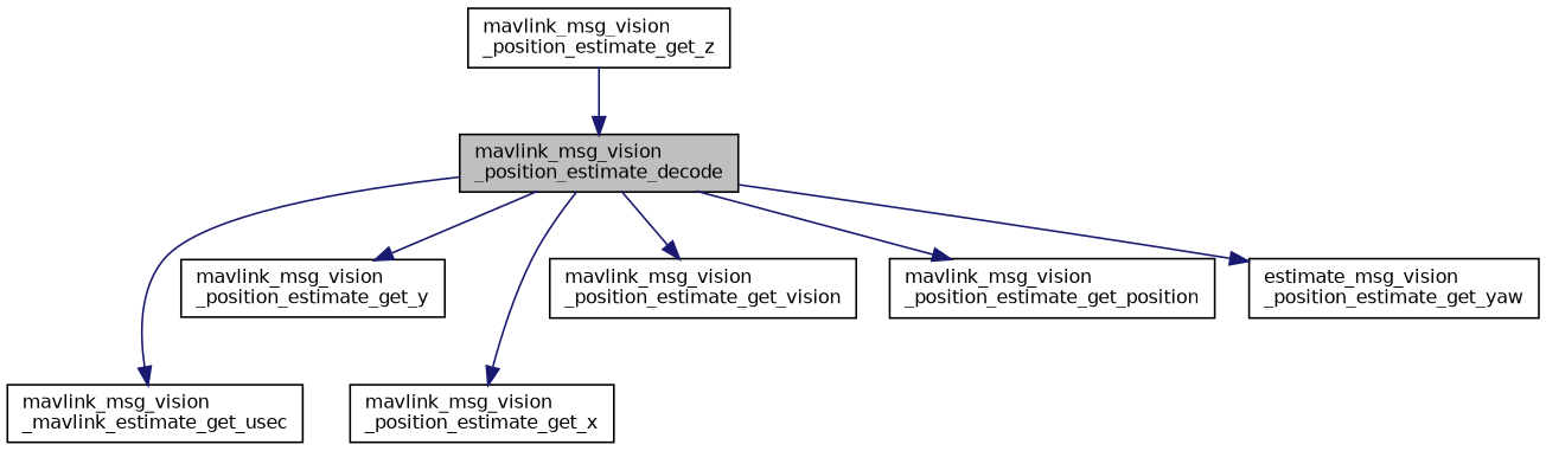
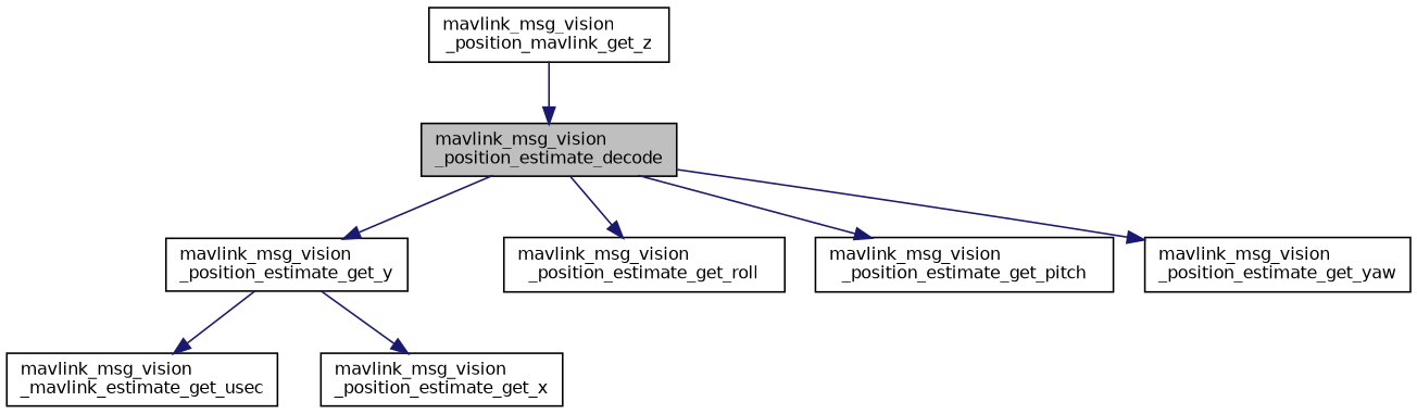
  digraph {
    rankdir=TB
    node [color=black fillcolor=white fontname=Helvetica fontsize=10 shape=record style=filled]
    edge [color=midnightblue fontname=Helvetica fontsize=10 labelfontname=Helvetica labelfontsize=10 style=solid]
    n1 [fillcolor=grey75 fontcolor=black height=0.2 label="mavlink_msg_vision\l_position_estimate_decode" width=0.4]
    n2 [height=0.2 label="mavlink_msg_vision\l_mavlink_estimate_get_usec" width=0.4]
    n3 [height=0.2 label="mavlink_msg_vision\l_position_estimate_get_x" width=0.4]
    n4 [height=0.2 label="mavlink_msg_vision\l_position_estimate_get_y" width=0.4]
-   n5 [height=0.2 label="mavlink_msg_vision\l_position_estimate_get_vision" width=0.4]
-   n6 [height=0.2 label="mavlink_msg_vision\l_position_estimate_get_position" width=0.4]
-   n7 [height=0.2 label="estimate_msg_vision\l_position_estimate_get_yaw" width=0.4]
-   n8 [height=0.2 label="mavlink_msg_vision\l_position_estimate_get_z" width=0.4]
-   n1 -> n2
-   n1 -> n3
+   n5 [height=0.2 label="mavlink_msg_vision\l_position_estimate_get_roll" width=0.4]
+   n6 [height=0.2 label="mavlink_msg_vision\l_position_estimate_get_pitch" width=0.4]
+   n7 [height=0.2 label="mavlink_msg_vision\l_position_estimate_get_yaw" width=0.4]
+   n8 [height=0.2 label="mavlink_msg_vision\l_position_mavlink_get_z" width=0.4]
+   n4 -> n2
+   n4 -> n3
    n1 -> n4
    n1 -> n5
    n1 -> n6
    n1 -> n7
    n8 -> n1
  }
